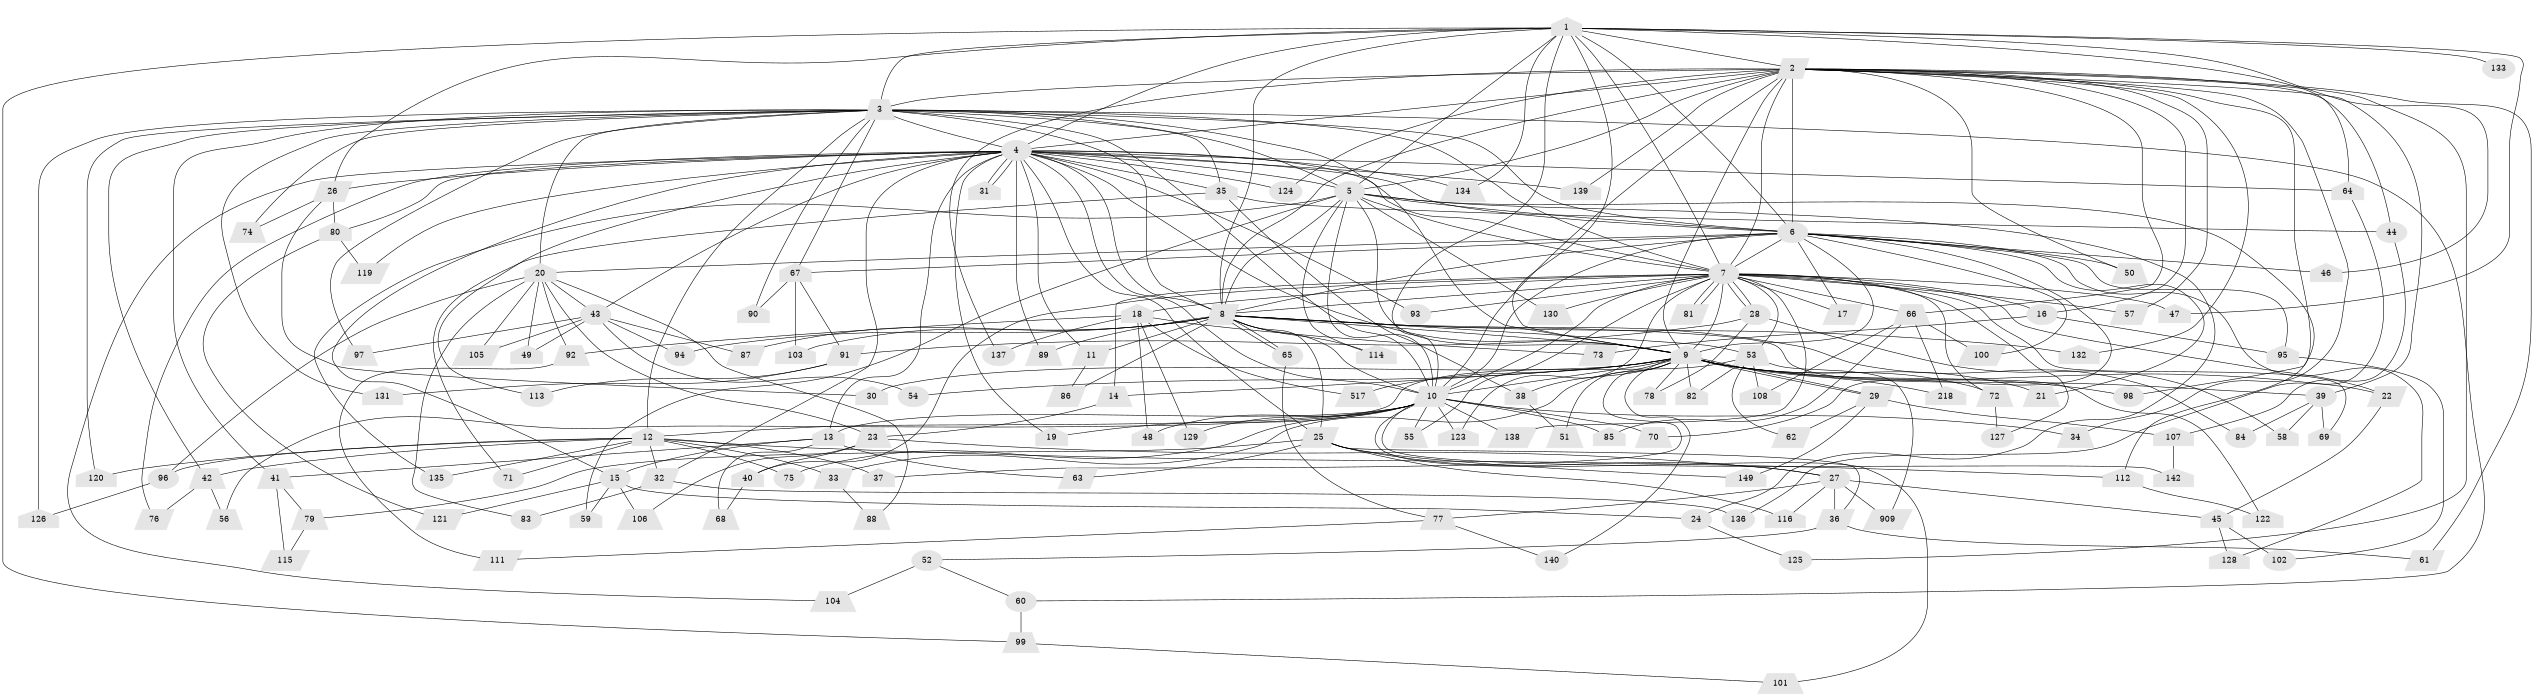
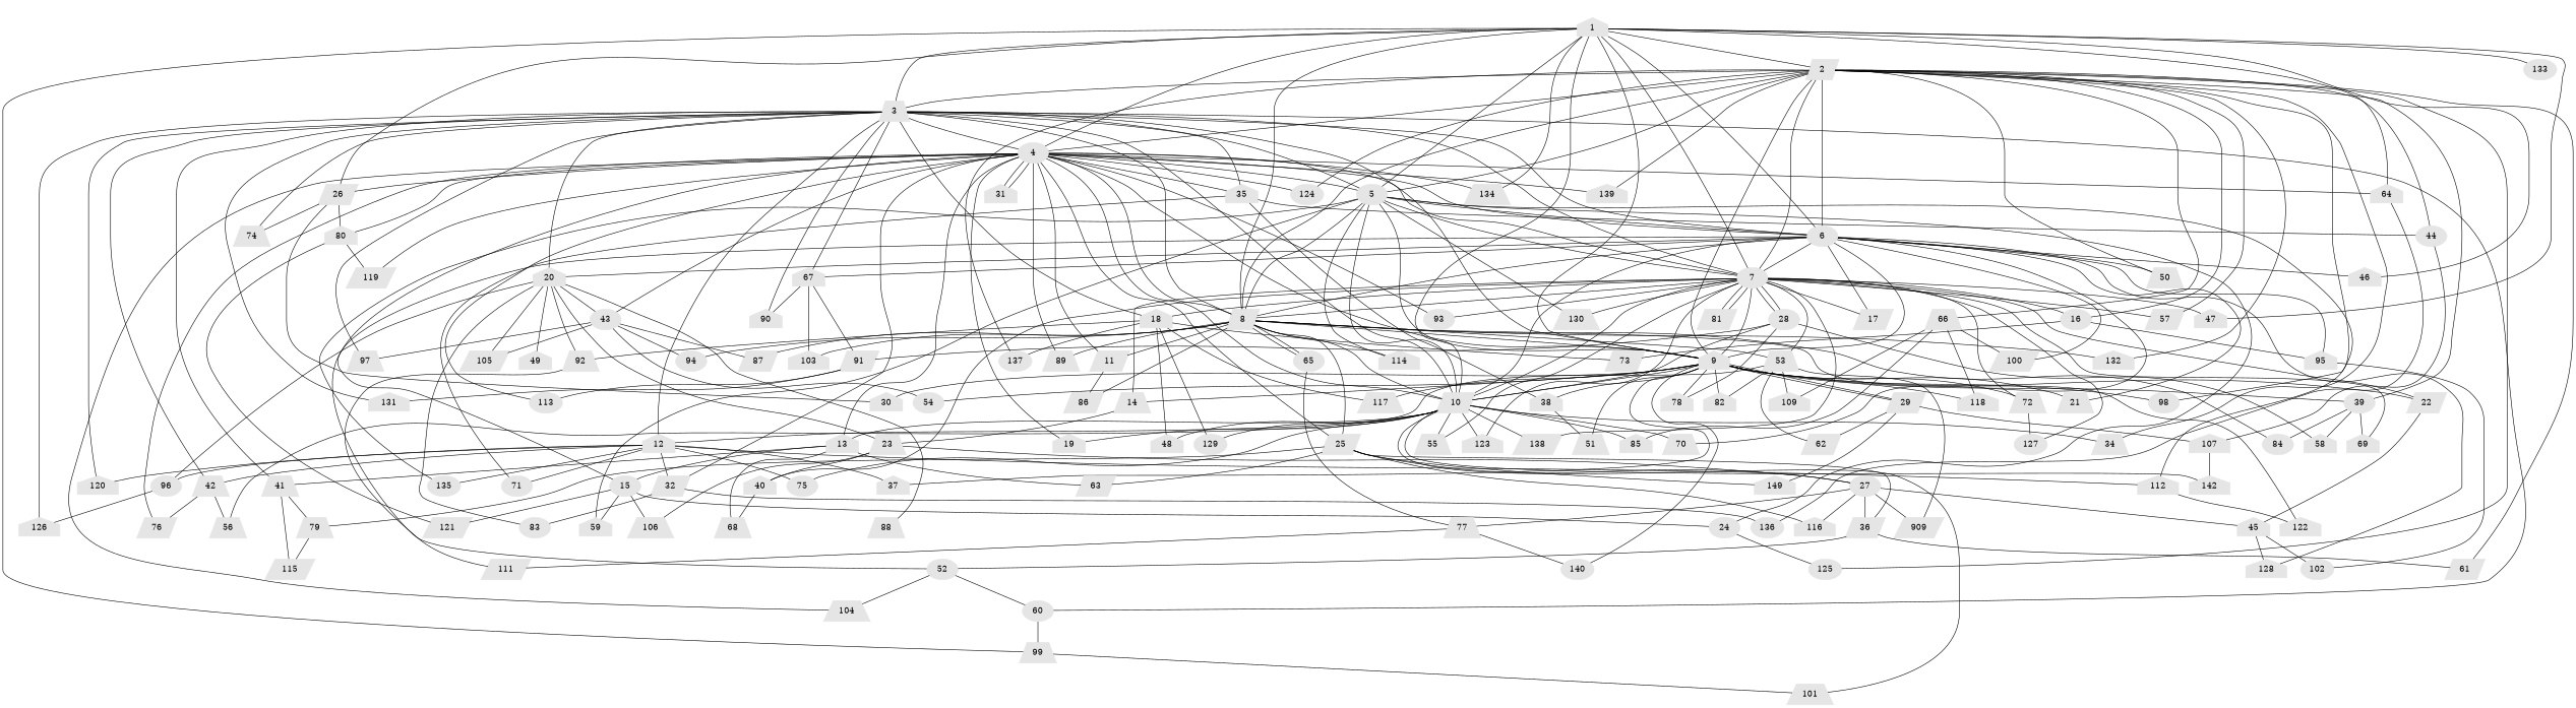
  graph {
    node [color=gray90 shape=house style=filled]
    2 [shape=parallelogram]
    1
    3 [shape=trapezium]
    4 [shape=ellipse]
    5 [shape=ellipse]
    6 [shape=ellipse]
    7 [shape=ellipse]
    8 [shape=parallelogram]
    9
    10 [shape=parallelogram]
    26 [shape=parallelogram]
    46
    47
    64
    99 [shape=trapezium]
    133 [shape=ellipse]
    134 [shape=trapezium]
    16 [shape=ellipse]
    34 [shape=trapezium]
    39 [shape=ellipse]
    44 [shape=ellipse]
    50 [shape=trapezium]
    57 [shape=parallelogram]
    61 [shape=parallelogram]
    66 [shape=trapezium]
    98 [shape=ellipse]
    124 [shape=ellipse]
    125 [shape=ellipse]
    132
    137 [shape=ellipse]
    139
    12
    18
    20
    35
    41 [shape=trapezium]
    42 [shape=trapezium]
    60 [shape=ellipse]
    67
    74 [shape=trapezium]
    90
    97 [shape=trapezium]
    120
    126
    131
    11 [shape=parallelogram]
    13
    15 [shape=ellipse]
    19
    25 [shape=parallelogram]
    31
    32 [shape=parallelogram]
    43 [shape=ellipse]
    76 [shape=parallelogram]
    80
    89 [shape=trapezium]
    93 [shape=ellipse]
    104 [shape=trapezium]
    113 [shape=ellipse]
    119 [shape=parallelogram]
    24 [shape=ellipse]
    59
    112
    114
    130 [shape=trapezium]
    135 [shape=ellipse]
    17 [shape=parallelogram]
    21 [shape=trapezium]
    52 [shape=ellipse]
    70 [shape=trapezium]
    95
    100 [shape=parallelogram]
    128
    14 [shape=trapezium]
    22 [shape=parallelogram]
    28 [shape=ellipse]
    40
    53 [shape=trapezium]
    55 [shape=trapezium]
    69
    72 [shape=trapezium]
    81 [shape=parallelogram]
    123
    127 [shape=ellipse]
    138 [shape=parallelogram]
    65 [shape=ellipse]
    84 [shape=ellipse]
    86 [shape=parallelogram]
    87 [shape=parallelogram]
    94 [shape=ellipse]
    103
    122
    29 [shape=parallelogram]
    30
-   33 [shape=parallelogram]
    37
    38
    51 [shape=trapezium]
    54 [shape=ellipse]
    78
    82
-   117 [shape=trapezium label=517]
-   118 [label=218]
+   117 [shape=trapezium]
+   118
    140 [shape=ellipse]
    48
    75 [shape=ellipse]
    85
    101 [shape=trapezium]
    129 [shape=ellipse]
    142
    136 [shape=ellipse]
    73 [shape=parallelogram]
    58
    107
-   108
+   108 [label=109]
    71 [shape=ellipse]
    96 [shape=ellipse]
    92 [shape=trapezium]
    23 [shape=trapezium]
    49
    83 [shape=ellipse]
    88 [shape=trapezium]
    105 [shape=parallelogram]
    79 [shape=trapezium]
    115 [shape=parallelogram]
    56 [shape=trapezium]
    91 [shape=parallelogram]
    63 [shape=parallelogram]
    68 [shape=trapezium]
    106 [shape=trapezium]
    121 [shape=parallelogram]
    27 [shape=ellipse]
    36 [shape=parallelogram]
    116
    n135 [label=149]
    102 [shape=ellipse]
    45
    n138 [label=909 shape=parallelogram]
    62 [shape=parallelogram]
    77 [shape=trapezium]
    111 [shape=parallelogram]
    2 -- 3
    2 -- 4
    2 -- 5
    2 -- 6
    2 -- 7
    2 -- 8
    2 -- 9
-   2 -- 10
+   28 -- 10
    2 -- 16
    2 -- 34
    2 -- 39
    2 -- 44
    2 -- 50
    2 -- 57
    2 -- 61
    2 -- 66
    2 -- 98
    2 -- 124
    2 -- 125
    2 -- 132
    2 -- 137
    2 -- 139
    1 -- 2
    1 -- 3
    1 -- 4
    1 -- 5
    1 -- 6
    1 -- 7
    1 -- 8
    1 -- 9
    1 -- 10
    1 -- 26
    1 -- 46
    1 -- 47
    1 -- 64
    1 -- 99
    1 -- 133
    1 -- 134
    3 -- 4
    3 -- 5
    3 -- 6
    3 -- 7
    3 -- 8
    3 -- 9
    3 -- 10
    3 -- 12
+   3 -- 18
    3 -- 20
    3 -- 35
    3 -- 41
    3 -- 42
    3 -- 60
    3 -- 67
    3 -- 74
    3 -- 90
    3 -- 97
    3 -- 120
    3 -- 126
    3 -- 131
    4 -- 5
    4 -- 6
    4 -- 7
    4 -- 8
    4 -- 9
    4 -- 10
    4 -- 26
    4 -- 64
    4 -- 134
    4 -- 124
    4 -- 139
    4 -- 35
    4 -- 11
    4 -- 13
    4 -- 15
    4 -- 19
    4 -- 25
    4 -- 31
    4 -- 31
    4 -- 32
    4 -- 43
    4 -- 76
    4 -- 80
    4 -- 89
    4 -- 93
    4 -- 104
    4 -- 113
    4 -- 119
    5 -- 6
    5 -- 7
    5 -- 8
    5 -- 9
    5 -- 10
    5 -- 24
    5 -- 59
    5 -- 112
    5 -- 114
    5 -- 130
    5 -- 135
    6 -- 7
    6 -- 8
    6 -- 9
    6 -- 10
    6 -- 46
    6 -- 50
    6 -- 20
    6 -- 67
    6 -- 17
    6 -- 21
+   6 -- 52
    6 -- 70
    6 -- 95
    6 -- 100
    6 -- 128
    7 -- 8
    7 -- 9
    7 -- 10
    7 -- 47
    7 -- 16
    7 -- 57
-   7 -- 66
    7 -- 18
    7 -- 93
    7 -- 130
    7 -- 17
    7 -- 14
    7 -- 22
    7 -- 28
    7 -- 28
    7 -- 40
    7 -- 53
    7 -- 55
    7 -- 69
    7 -- 72
    7 -- 81
    7 -- 81
    7 -- 123
    7 -- 127
    7 -- 138
    8 -- 9
    8 -- 10
    8 -- 132
    8 -- 11
    8 -- 25
    8 -- 89
    8 -- 114
    8 -- 53
    8 -- 65
    8 -- 65
    8 -- 84
    8 -- 86
    8 -- 87
    8 -- 94
    8 -- 103
    8 -- 122
    9 -- 10
    9 -- 39
    9 -- 98
    9 -- 21
    9 -- 14
    9 -- 22
    9 -- 72
    9 -- 29
    9 -- 29
    9 -- 30
-   9 -- 33
    9 -- 37
    9 -- 38
    9 -- 51
    9 -- 54
    9 -- 78
    9 -- 82
    9 -- 117
    9 -- 118
    9 -- 140
    10 -- 34
    10 -- 12
    10 -- 13
    10 -- 19
    10 -- 70
    10 -- 55
    10 -- 123
    10 -- 138
    10 -- 48
    10 -- 75
    10 -- 85
    10 -- 101
    10 -- 129
    10 -- 142
    26 -- 74
    26 -- 80
    26 -- 30
    64 -- 136
    99 -- 101
    16 -- 95
    16 -- 73
    39 -- 69
    39 -- 84
    39 -- 58
    44 -- 107
    66 -- 100
    66 -- 118
    66 -- 85
    66 -- 108
    12 -- 42
    12 -- 120
    12 -- 32
    12 -- 112
    12 -- 135
-   12 -- 33
    12 -- 37
    12 -- 75
    12 -- 71
    12 -- 96
    18 -- 137
    18 -- 117
    18 -- 48
    18 -- 129
    18 -- 73
    18 -- 92
    20 -- 43
    20 -- 96
    20 -- 92
    20 -- 23
    20 -- 49
    20 -- 83
    20 -- 88
    20 -- 105
    35 -- 44
    35 -- 38
    35 -- 71
    41 -- 79
    41 -- 115
    42 -- 76
    42 -- 56
    60 -- 99
    67 -- 90
    67 -- 103
    67 -- 91
    11 -- 86
    13 -- 41
    13 -- 15
    13 -- 63
    13 -- 68
    15 -- 24
    15 -- 59
    15 -- 106
    15 -- 121
    25 -- 79
    25 -- 63
    25 -- 27
    25 -- 36
    25 -- 116
    25 -- n135
    32 -- 136
    32 -- 83
    43 -- 97
    43 -- 87
    43 -- 94
    43 -- 54
-   43 -- 49
    43 -- 105
    80 -- 119
    80 -- 121
    24 -- 125
    112 -- 122
    52 -- 60
    52 -- 104
    95 -- 102
    14 -- 23
    22 -- 45
    28 -- 78
    28 -- 58
    28 -- 91
    40 -- 68
    53 -- 82
    53 -- 108
    53 -- 56
    53 -- n138
    53 -- 62
    72 -- 127
    65 -- 77
    29 -- 107
    29 -- n135
    29 -- 62
-   33 -- 88
    38 -- 51
    107 -- 142
    96 -- 126
    92 -- 111
    23 -- 40
    23 -- 106
    23 -- 27
    79 -- 115
    91 -- 131
    91 -- 113
    27 -- 36
    27 -- 116
    27 -- 45
    27 -- n138
    27 -- 77
    36 -- 61
    36 -- 52
    45 -- 128
    45 -- 102
    77 -- 140
    77 -- 111
  }
